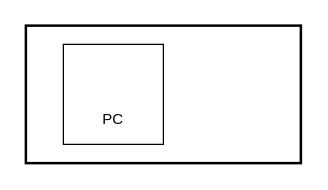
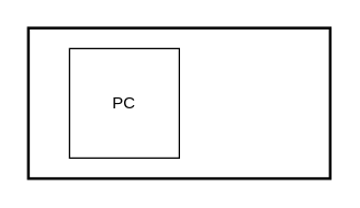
  <mxCell id="0" />
  <mxCell id="1" parent="0" />
  <mxCell id="2" value="" style="whiteSpace=wrap;html=1;aspect=fixed;" vertex="1" parent="1"><mxGeometry x="50" y="35" width="80" height="80" as="geometry" /></mxCell>
- <mxCell id="3" value="PC" style="text;html=1;strokeColor=none;fillColor=none;align=center;verticalAlign=middle;whiteSpace=wrap;rounded=0;" vertex="1" parent="1"><mxGeometry x="60" y="80" width="60" height="30" as="geometry" /></mxCell>
+ <mxCell id="3" value="PC" style="text;html=1;strokeColor=none;fillColor=none;align=center;verticalAlign=middle;whiteSpace=wrap;rounded=0;" vertex="1" parent="1"><mxGeometry x="60" y="60" width="60" height="30" as="geometry" /></mxCell>
  <mxCell id="4" value="" style="rounded=0;whiteSpace=wrap;html=1;strokeWidth=2;gradientColor=none;fillColor=none;" vertex="1" parent="1"><mxGeometry x="20" y="20" width="220" height="110" as="geometry" /></mxCell>
